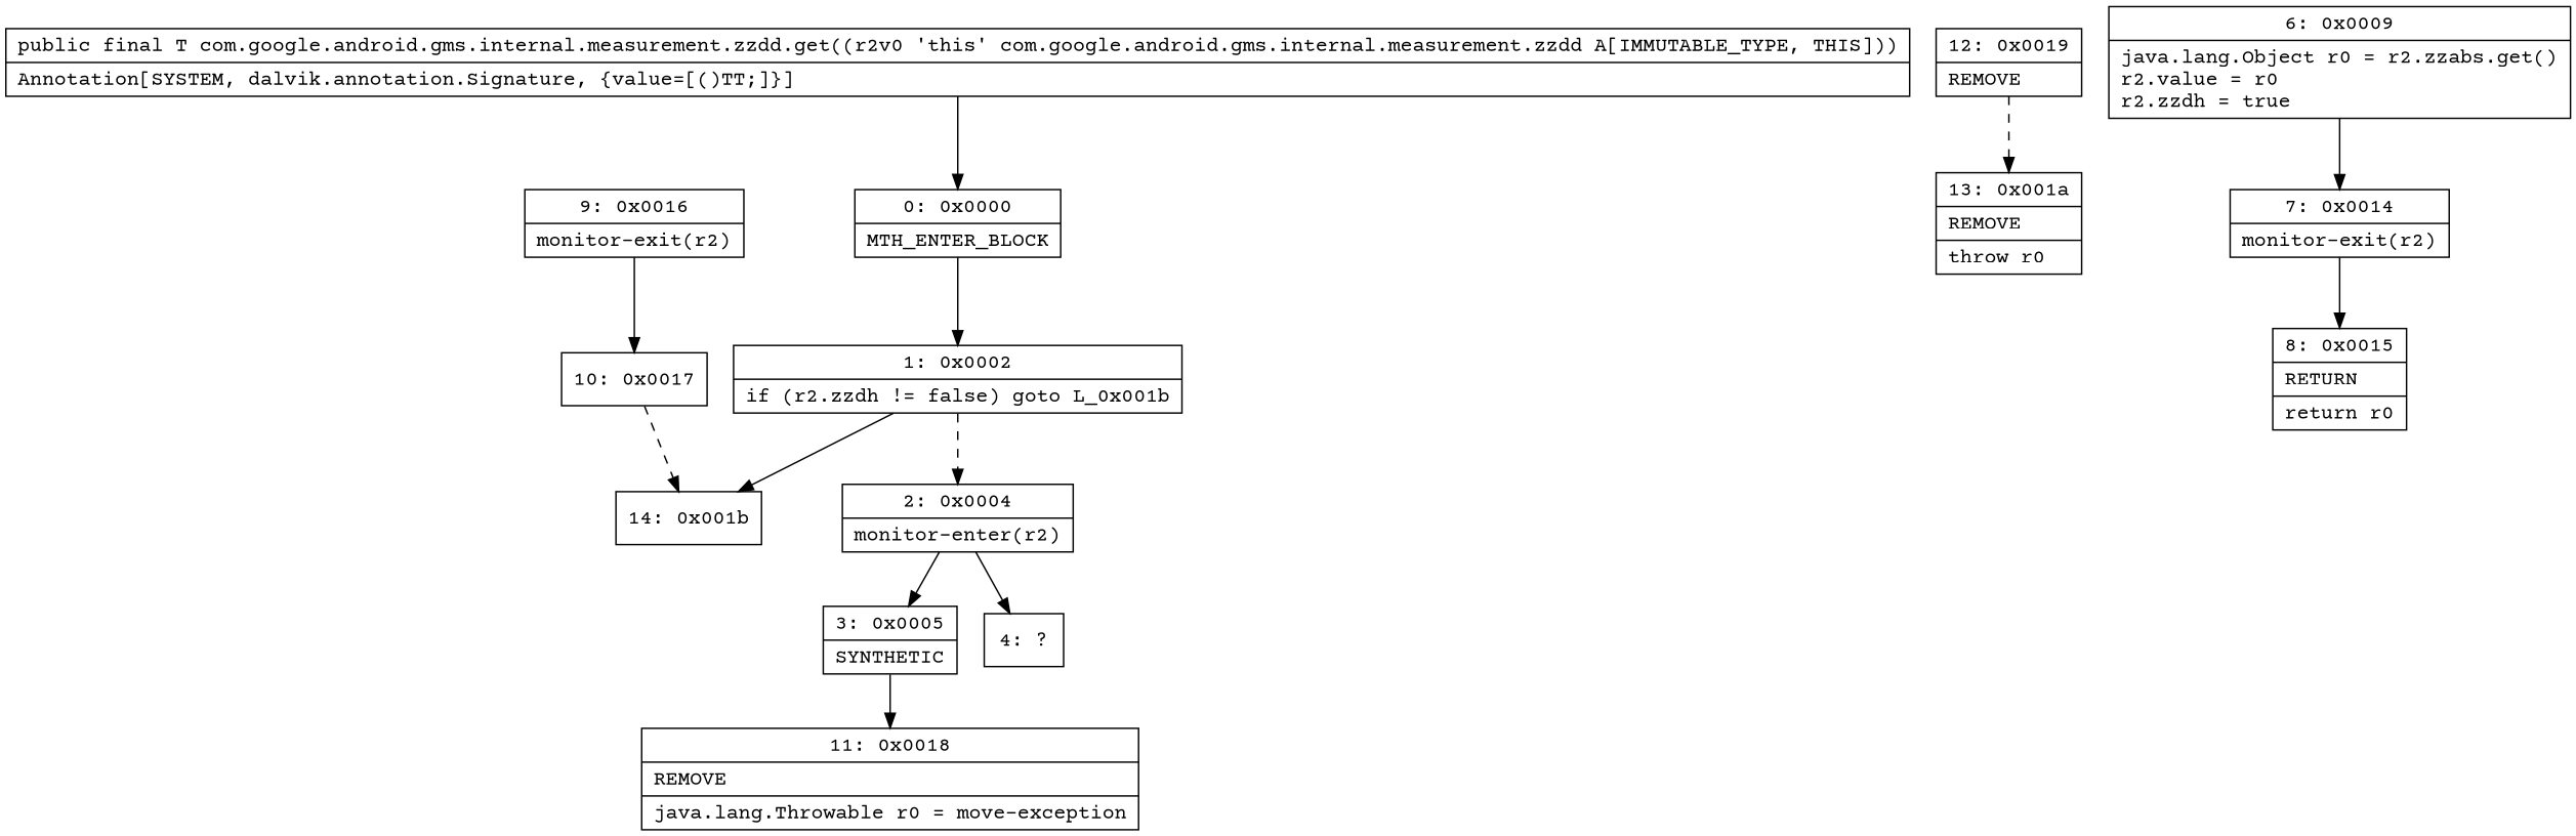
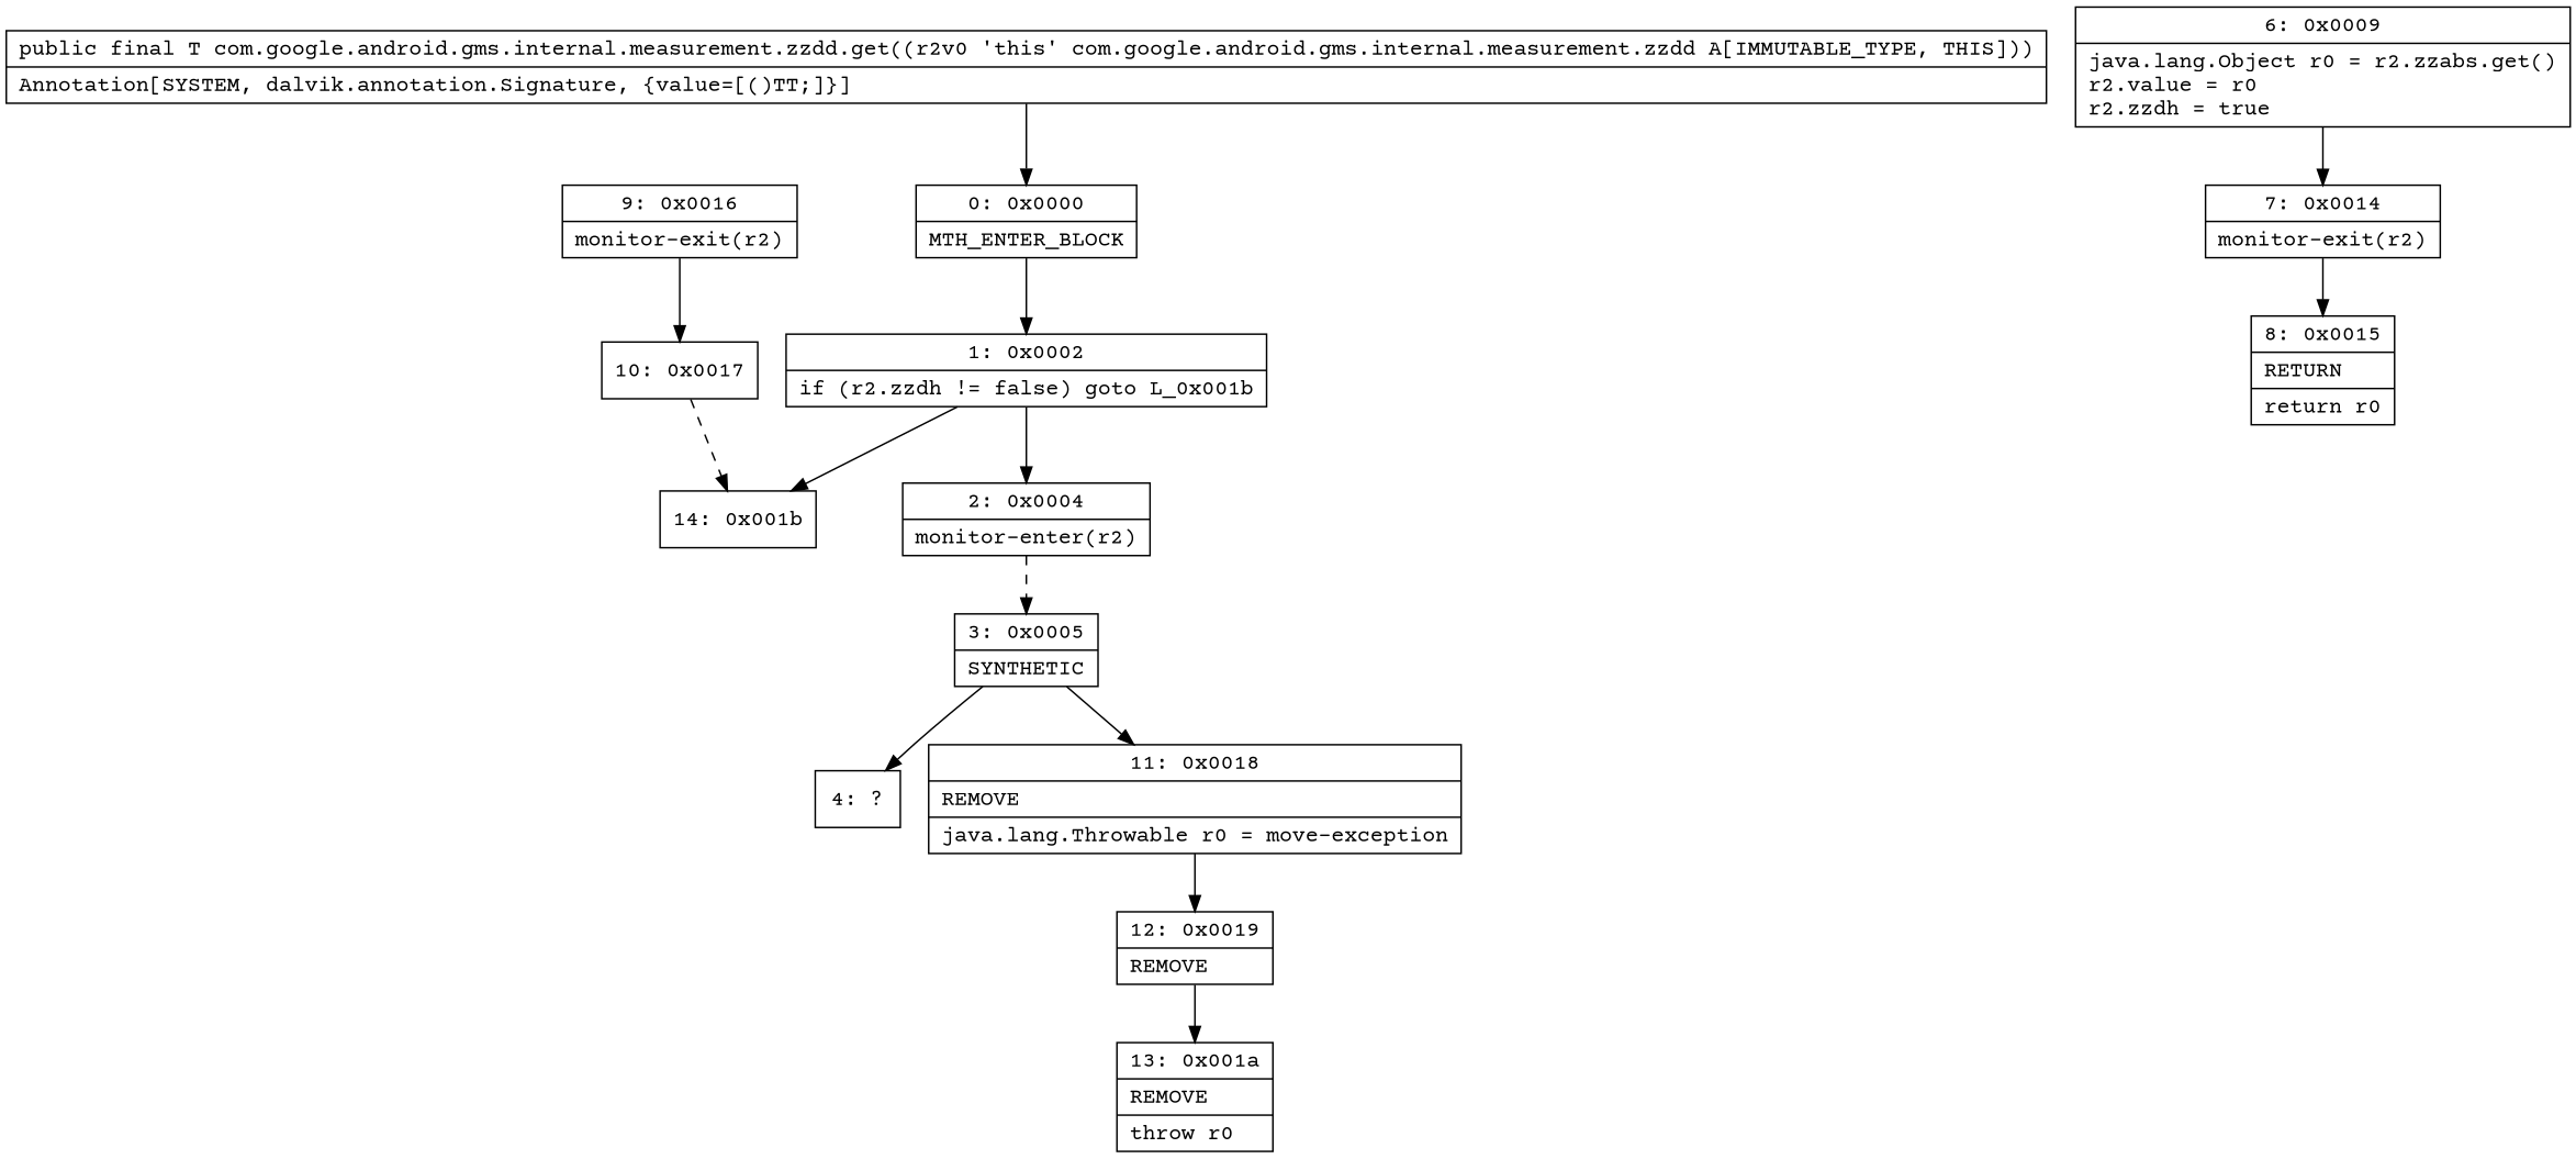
  digraph {
    fontname="Courier Prime"
    node [fontname="Courier Prime" shape=record]
    edge [fontname="Courier Prime"]
    n1 [label="{0\:\ 0x0000|MTH_ENTER_BLOCK\l}"]
    n2 [label="{1\:\ 0x0002|if (r2.zzdh != false) goto L_0x001b\l}"]
    n3 [label="{2\:\ 0x0004|monitor\-enter(r2)\l}"]
    n4 [label="{14\:\ 0x001b}"]
    n5 [label="{3\:\ 0x0005|SYNTHETIC\l}"]
    n6 [label="{4\:\ ?}"]
    n7 [label="{11\:\ 0x0018|REMOVE\l|java.lang.Throwable r0 = move\-exception\l}"]
    n8 [label="{12\:\ 0x0019|REMOVE\l}"]
    n9 [label="{6\:\ 0x0009|java.lang.Object r0 = r2.zzabs.get()\lr2.value = r0\lr2.zzdh = true\l}"]
    n10 [label="{7\:\ 0x0014|monitor\-exit(r2)\l}"]
    n11 [label="{9\:\ 0x0016|monitor\-exit(r2)\l}"]
    n12 [label="{10\:\ 0x0017}"]
    n13 [label="{8\:\ 0x0015|RETURN\l|return r0\l}"]
    n14 [label="{13\:\ 0x001a|REMOVE\l|throw r0\l}"]
    n15 [label="{public final T com.google.android.gms.internal.measurement.zzdd.get((r2v0 'this' com.google.android.gms.internal.measurement.zzdd A[IMMUTABLE_TYPE, THIS]))  | Annotation[SYSTEM, dalvik.annotation.Signature, \{value=[()TT;]\}]\l}"]
    n1 -> n2
-   n2 -> n3 [style=dashed]
+   n2 -> n3 [style=solid]
    n2 -> n4
-   n3 -> n5
-   n3 -> n6
+   n3 -> n5 [style=dashed]
+   n5 -> n6
    n5 -> n7
-   n8 -> n14 [style=dashed]
+   n7 -> n8
+   n8 -> n14
    n9 -> n10
    n10 -> n13
    n11 -> n12
    n12 -> n4 [style=dashed]
    n15 -> n1
  }
